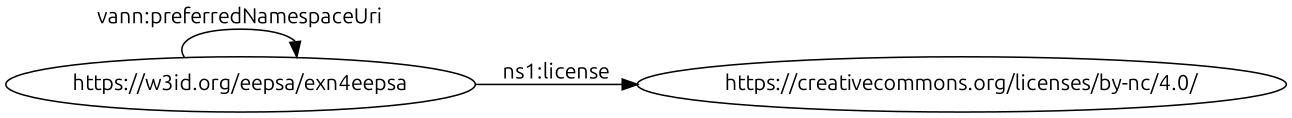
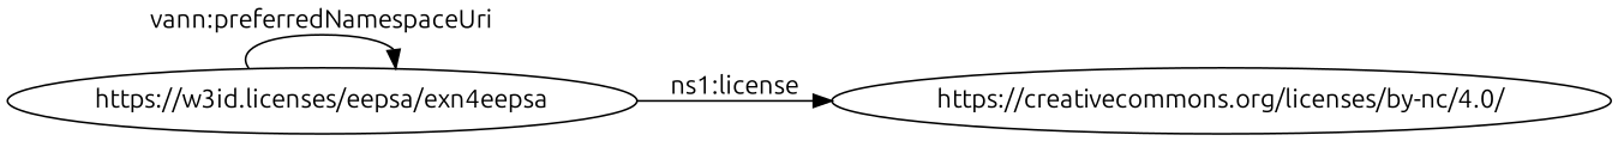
  digraph {
    rankdir=LR
    fontname=Ubuntu
    node [fontname=Ubuntu]
    edge [fontname=Ubuntu]
-   "https://w3id.org/eepsa/exn4eepsa"
+   "https://w3id.org/eepsa/exn4eepsa" [label="https://w3id.licenses/eepsa/exn4eepsa"]
    "https://creativecommons.org/licenses/by-nc/4.0/"
    "https://w3id.org/eepsa/exn4eepsa" -> "https://w3id.org/eepsa/exn4eepsa" [label="vann:preferredNamespaceUri"]
    "https://w3id.org/eepsa/exn4eepsa" -> "https://creativecommons.org/licenses/by-nc/4.0/" [label="ns1:license"]
  }
